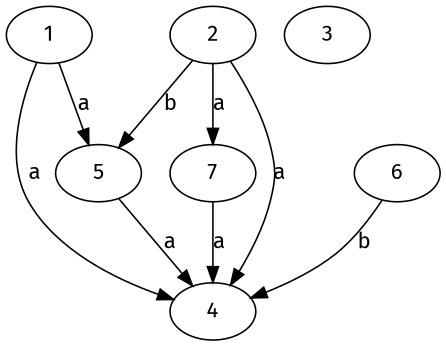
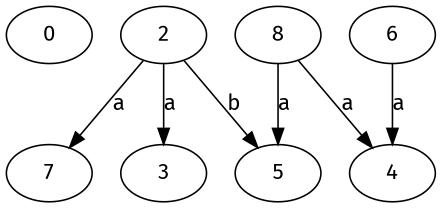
  strict digraph {
    fontname="Fira Sans"
    node [fontname="Fira Sans"]
    edge [fontname="Fira Sans"]
+   0
    7
    4
    5
-   1
+   1 [label=8]
    2
    6
    3
-   7 -> 4 [label=a]
-   5 -> 4 [label=a]
    1 -> 4 [label=a]
    1 -> 5 [label=a]
    2 -> 7 [label=a]
-   2 -> 4 [label=a]
+   2 -> 3 [label=a]
    2 -> 5 [label=b]
-   6 -> 4 [label=b]
+   6 -> 4 [label=a]
  }
